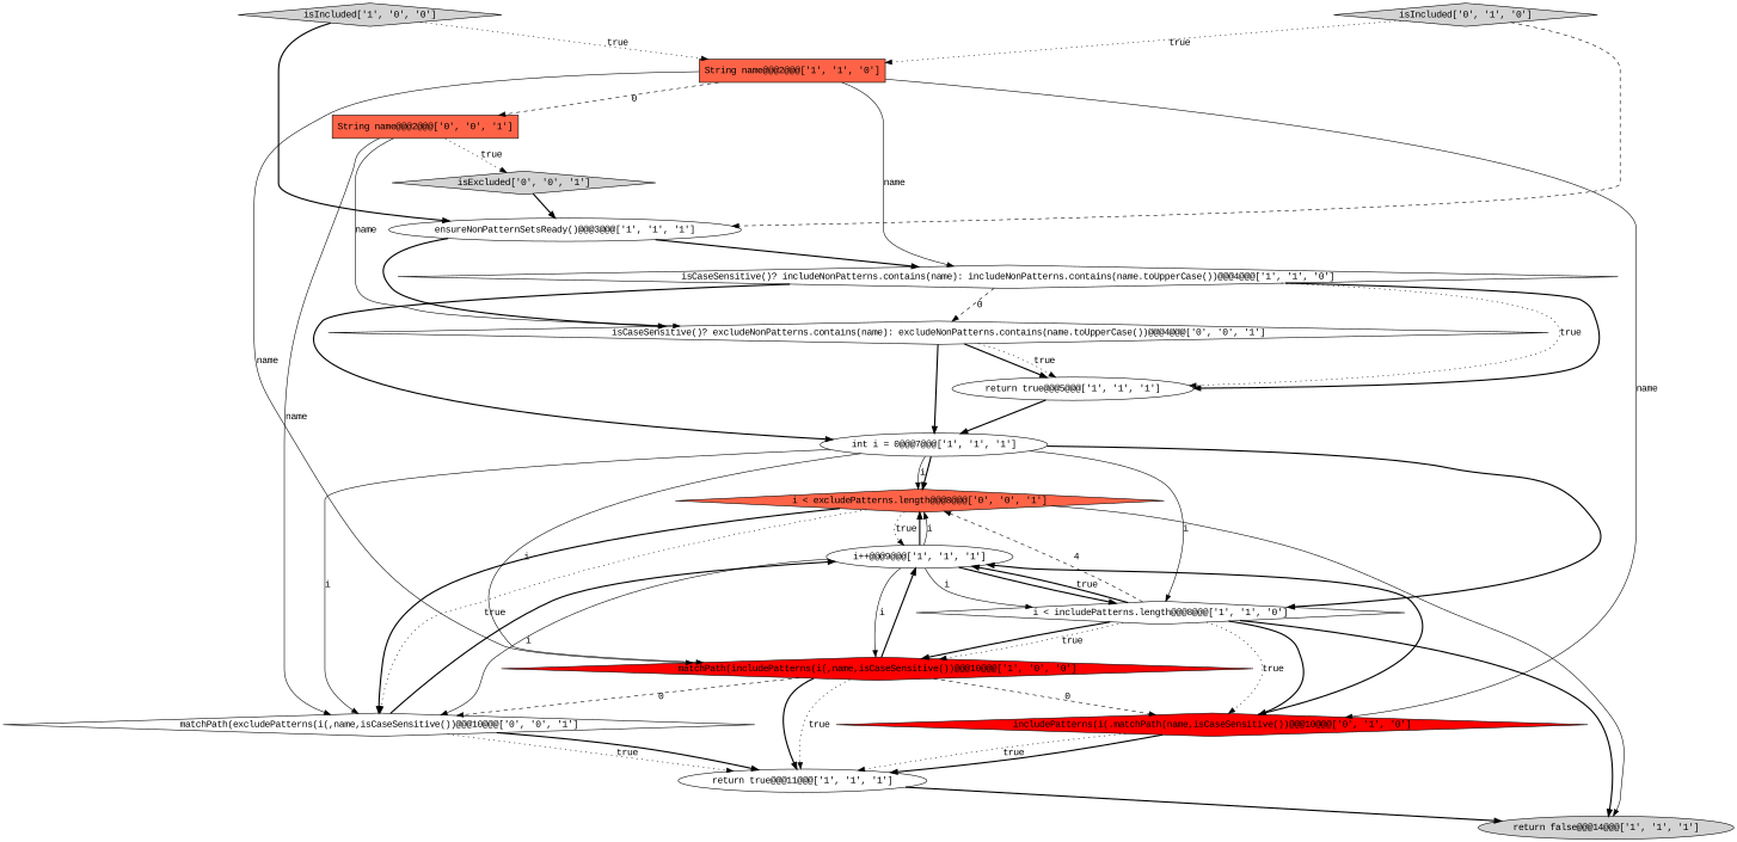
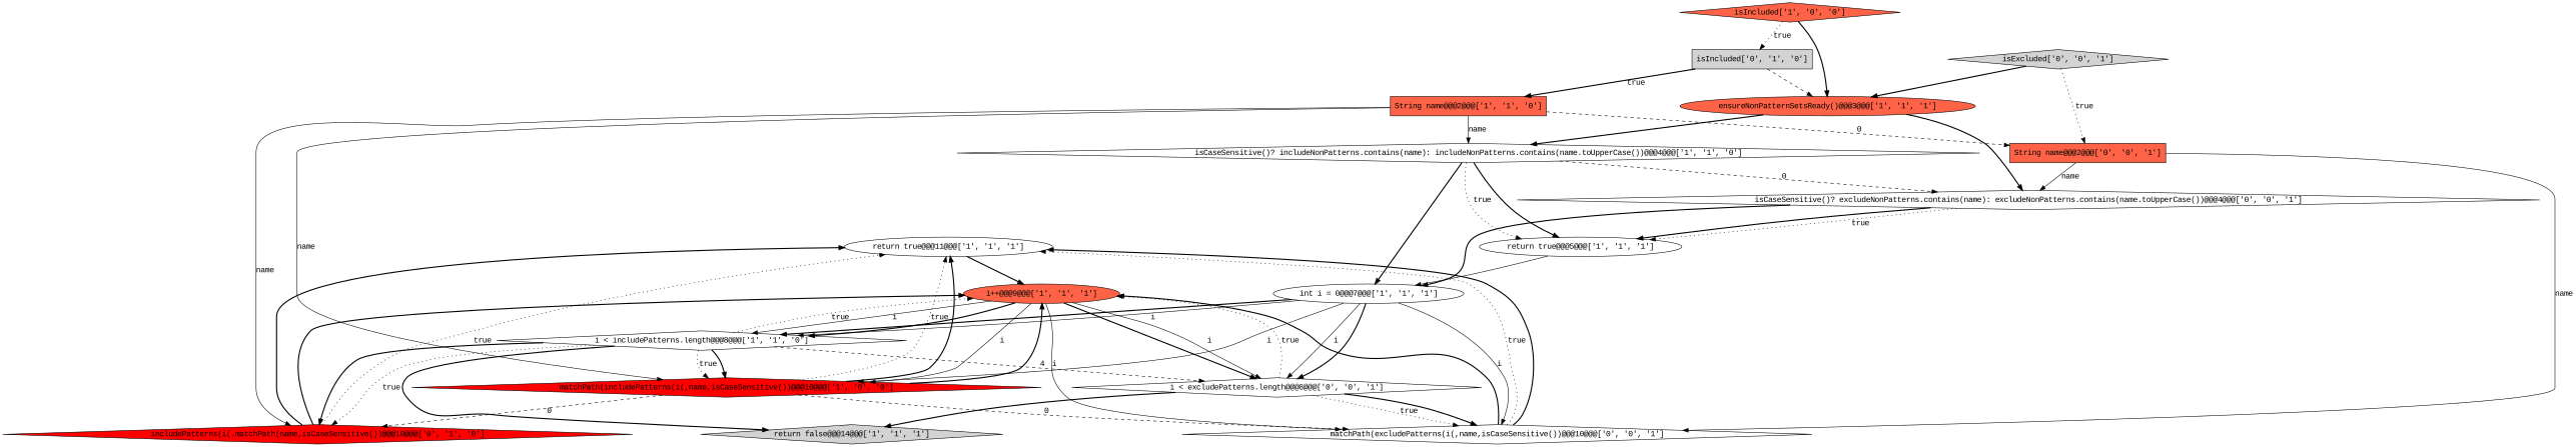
  digraph {
    fontname="Liberation Mono"
    node [fillcolor=white fontname="Liberation Mono" shape=diamond style=filled]
    edge [fontname="Liberation Mono" style=bold]
    n1 [label="return true@@@11@@@['1', '1', '1']" shape=ellipse]
-   n2 [label="i++@@@9@@@['1', '1', '1']" shape=ellipse]
-   n3 [fillcolor=tomato label="i < excludePatterns.length@@@8@@@['0', '0', '1']"]
+   n2 [fillcolor=tomato label="i++@@@9@@@['1', '1', '1']" shape=ellipse]
+   n3 [label="i < excludePatterns.length@@@8@@@['0', '0', '1']"]
    n4 [label="matchPath(excludePatterns(i(,name,isCaseSensitive())@@@10@@@['0', '0', '1']"]
    n5 [fillcolor=red label="matchPath(includePatterns(i(,name,isCaseSensitive())@@@10@@@['1', '0', '0']"]
    n6 [label="i < includePatterns.length@@@8@@@['1', '1', '0']"]
    n7 [label="isCaseSensitive()? excludeNonPatterns.contains(name): excludeNonPatterns.contains(name.toUpperCase())@@@4@@@['0', '0', '1']"]
    n8 [label="int i = 0@@@7@@@['1', '1', '1']" shape=ellipse]
    n9 [label="return true@@@5@@@['1', '1', '1']" shape=ellipse]
-   n10 [fillcolor=lightgray label="return false@@@14@@@['1', '1', '1']" shape=ellipse]
+   n10 [fillcolor=lightgray label="return false@@@14@@@['1', '1', '1']"]
    n11 [fillcolor=tomato label="String name@@@2@@@['0', '0', '1']" shape=box]
-   n12 [label="ensureNonPatternSetsReady()@@@3@@@['1', '1', '1']" shape=ellipse]
+   n12 [fillcolor=tomato label="ensureNonPatternSetsReady()@@@3@@@['1', '1', '1']" shape=ellipse]
    n13 [label="isCaseSensitive()? includeNonPatterns.contains(name): includeNonPatterns.contains(name.toUpperCase())@@@4@@@['1', '1', '0']"]
    n14 [fillcolor=red label="includePatterns(i(.matchPath(name,isCaseSensitive())@@@10@@@['0', '1', '0']"]
    n15 [fillcolor=tomato label="String name@@@2@@@['1', '1', '0']" shape=box]
-   n16 [fillcolor=lightgray label="isIncluded['0', '1', '0']"]
+   n16 [fillcolor=lightgray label="isIncluded['0', '1', '0']" shape=box]
    n17 [fillcolor=lightgray label="isExcluded['0', '0', '1']"]
-   n18 [fillcolor=lightgray label="isIncluded['1', '0', '0']"]
-   n1 -> n10
+   n18 [fillcolor=tomato label="isIncluded['1', '0', '0']"]
+   n1 -> n2
    n2 -> n3
    n2 -> n3 [label=i style=solid]
    n2 -> n4 [label=i style=solid]
    n2 -> n5 [label=i style=solid]
    n2 -> n6 [label=i style=solid]
    n2 -> n6
    n3 -> n2 [label=true style=dotted]
    n3 -> n4 [label=true style=dotted]
    n3 -> n4
-   n3 -> n10 [style=solid]
+   n3 -> n10
    n4 -> n1 [label=true style=dotted]
    n4 -> n1
    n4 -> n2
    n5 -> n1
    n5 -> n1 [label=true style=dotted]
    n5 -> n2
    n5 -> n4 [label=0 style=dashed]
    n5 -> n14 [label=0 style=dashed]
-   n6 -> n2 [label=true]
+   n6 -> n2 [label=true style=dotted]
    n6 -> n3 [label=4 style=dashed]
    n6 -> n5
    n6 -> n5 [label=true style=dotted]
    n6 -> n10
    n6 -> n14
    n6 -> n14 [label=true style=dotted]
    n7 -> n8
    n7 -> n9
    n7 -> n9 [label=true style=dotted]
    n8 -> n3 [label=i style=solid]
    n8 -> n3
    n8 -> n4 [label=i style=solid]
    n8 -> n5 [label=i style=solid]
    n8 -> n6
    n8 -> n6 [label=i style=solid]
-   n9 -> n8
+   n9 -> n8 [style=solid]
    n11 -> n4 [label=name style=solid]
    n11 -> n7 [label=name style=solid]
    n12 -> n7
    n12 -> n13
    n13 -> n7 [label=0 style=dashed]
    n13 -> n8
    n13 -> n9
    n13 -> n9 [label=true style=dotted]
    n14 -> n1 [label=true style=dotted]
    n14 -> n1
    n14 -> n2
    n15 -> n5 [label=name style=solid]
    n15 -> n11 [label=0 style=dashed]
    n15 -> n13 [label=name style=solid]
    n15 -> n14 [label=name style=solid]
    n16 -> n12 [style=dashed]
-   n16 -> n15 [label=true style=dotted]
-   n11 -> n17 [label=true style=dotted]
+   n16 -> n15 [label=true]
+   n17 -> n11 [label=true style=dotted]
    n17 -> n12
    n18 -> n12
-   n18 -> n15 [label=true style=dotted]
+   n18 -> n16 [label=true style=dotted]
  }
